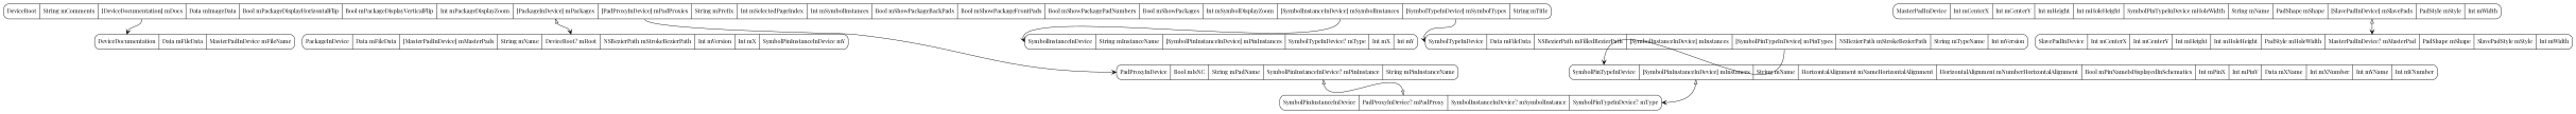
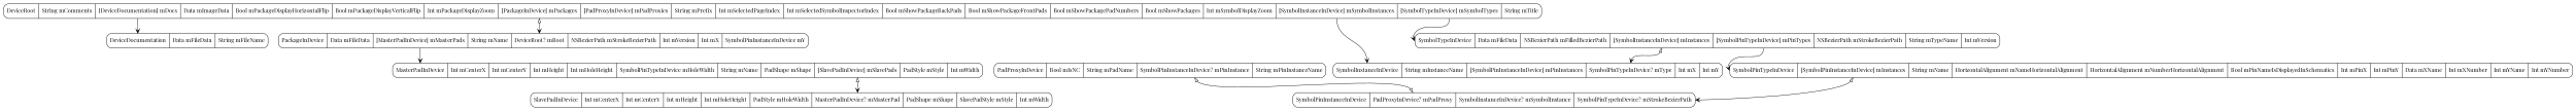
  digraph {
    fontname="Playfair Display"
    rankdir=TB
    node [fontname="Playfair Display" shape=record style=rounded]
    edge [arrowhead=vee arrowtail=none dir=both fontname="Playfair Display" headport=mType tailport=mInstances]
-   n1 [label="<DeviceRoot>DeviceRoot|String mComments|<mDocs>[DeviceDocumentation] mDocs|Data mImageData|Bool mPackageDisplayHorizontalFlip|Bool mPackageDisplayVerticalFlip|Int mPackageDisplayZoom|<mPackages>[PackageInDevice] mPackages|<mPadProxies>[PadProxyInDevice] mPadProxies|String mPrefix|Int mSelectedPageIndex|Int mSymbolInstances|Bool mShowPackageBackPads|Bool mShowPackageFrontPads|Bool mShowPackagePadNumbers|Bool mShowPackages|Int mSymbolDisplayZoom|<mSymbolInstances>[SymbolInstanceInDevice] mSymbolInstances|<mSymbolTypes>[SymbolTypeInDevice] mSymbolTypes|String mTitle"]
+   n1 [label="<DeviceRoot>DeviceRoot|String mComments|<mDocs>[DeviceDocumentation] mDocs|Data mImageData|Bool mPackageDisplayHorizontalFlip|Bool mPackageDisplayVerticalFlip|Int mPackageDisplayZoom|<mPackages>[PackageInDevice] mPackages|<mPadProxies>[PadProxyInDevice] mPadProxies|String mPrefix|Int mSelectedPageIndex|Int mSelectedSymbolInspectorIndex|Bool mShowPackageBackPads|Bool mShowPackageFrontPads|Bool mShowPackagePadNumbers|Bool mShowPackages|Int mSymbolDisplayZoom|<mSymbolInstances>[SymbolInstanceInDevice] mSymbolInstances|<mSymbolTypes>[SymbolTypeInDevice] mSymbolTypes|String mTitle"]
    n2 [label="<SymbolTypeInDevice>SymbolTypeInDevice|Data mFileData|NSBezierPath mFilledBezierPath|<mInstances>[SymbolInstanceInDevice] mInstances|<mPinTypes>[SymbolPinTypeInDevice] mPinTypes|NSBezierPath mStrokeBezierPath|String mTypeName|Int mVersion"]
-   n3 [label="<SymbolInstanceInDevice>SymbolInstanceInDevice|String mInstanceName|<mPinInstances>[SymbolPinInstanceInDevice] mPinInstances|<mType>SymbolTypeInDevice? mType|Int mX|Int mY"]
+   n3 [label="<SymbolInstanceInDevice>SymbolInstanceInDevice|String mInstanceName|<mPinInstances>[SymbolPinInstanceInDevice] mPinInstances|<mType>SymbolPinTypeInDevice? mType|Int mX|Int mY"]
    n4 [label="<PadProxyInDevice>PadProxyInDevice|Bool mIsNC|String mPadName|<mPinInstance>SymbolPinInstanceInDevice? mPinInstance|String mPinInstanceName"]
    n5 [label="<PackageInDevice>PackageInDevice|Data mFileData|<mMasterPads>[MasterPadInDevice] mMasterPads|String mName|<mRoot>DeviceRoot? mRoot|NSBezierPath mStrokeBezierPath|Int mVersion|Int mX|SymbolPinInstanceInDevice mY"]
-   n6 [label="<DeviceDocumentation>DeviceDocumentation|Data mFileData|MasterPadInDevice mFileName"]
+   n6 [label="<DeviceDocumentation>DeviceDocumentation|Data mFileData|String mFileName"]
    n7 [label="<SymbolPinTypeInDevice>SymbolPinTypeInDevice|<mInstances>[SymbolPinInstanceInDevice] mInstances|String mName|HorizontalAlignment mNameHorizontalAlignment|HorizontalAlignment mNumberHorizontalAlignment|Bool mPinNameIsDisplayedInSchematics|Int mPinX|Int mPinY|Data mXName|Int mXNumber|Int mYName|Int mYNumber"]
-   n8 [label="<SymbolPinInstanceInDevice>SymbolPinInstanceInDevice|<mPadProxy>PadProxyInDevice? mPadProxy|<mSymbolInstance>SymbolInstanceInDevice? mSymbolInstance|<mType>SymbolPinTypeInDevice? mType"]
+   n8 [label="<SymbolPinInstanceInDevice>SymbolPinInstanceInDevice|<mPadProxy>PadProxyInDevice? mPadProxy|<mSymbolInstance>SymbolInstanceInDevice? mSymbolInstance|<mType>SymbolPinTypeInDevice? mStrokeBezierPath"]
    n9 [label="<MasterPadInDevice>MasterPadInDevice|Int mCenterX|Int mCenterY|Int mHeight|Int mHoleHeight|SymbolPinTypeInDevice mHoleWidth|String mName|PadShape mShape|<mSlavePads>[SlavePadInDevice] mSlavePads|PadStyle mStyle|Int mWidth"]
    n10 [label="<SlavePadInDevice>SlavePadInDevice|Int mCenterX|Int mCenterY|Int mHeight|Int mHoleHeight|PadStyle mHoleWidth|<mMasterPad>MasterPadInDevice? mMasterPad|PadShape mShape|SlavePadStyle mStyle|Int mWidth"]
    n1 -> n2 [headport=SymbolTypeInDevice tailport=mSymbolTypes]
    n1 -> n3 [headport=SymbolInstanceInDevice tailport=mSymbolInstances]
-   n1 -> n4 [headport=PadProxyInDevice tailport=mPadProxies]
    n1 -> n5 [arrowtail=onormal headport=mRoot tailport=mPackages]
    n1 -> n6 [headport=DeviceDocumentation tailport=mDocs]
+   n2 -> n3 [arrowtail=onormal]
    n2 -> n7 [headport=SymbolPinTypeInDevice tailport=mPinTypes]
    n4 -> n8 [arrowhead=onormal arrowtail=onormal headport=mPadProxy tailport=mPinInstance]
+   n5 -> n9 [headport=MasterPadInDevice tailport=mMasterPads]
    n7 -> n8 [arrowtail=onormal]
    n9 -> n10 [arrowtail=onormal headport=mMasterPad tailport=mSlavePads]
  }
